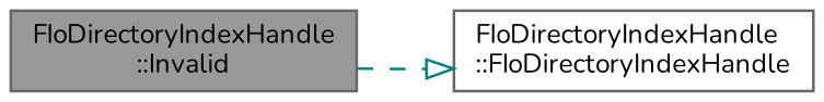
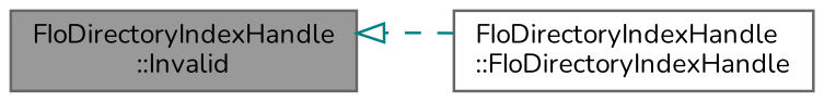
  digraph {
    rankdir=LR
    fontname=Nunito
    node [fontname=Nunito fontsize=10 shape=box style=filled]
    n1 [color=gray40 fillcolor=grey60 fontcolor=black height=0.2 label="FIoDirectoryIndexHandle\l::Invalid" width=0.4]
    n2 [color=grey40 fillcolor=white height=0.2 label="FIoDirectoryIndexHandle\l::FIoDirectoryIndexHandle" width=0.4]
-   n1 -> n2 [color=teal fontname=Nunito fontsize=10 labelfontname=Helvetica labelfontsize=10 style=dashed arrowhead=onormal]
+   n2 -> n1 [color=teal fontname=Nunito fontsize=10 labelfontname=Helvetica labelfontsize=10 style=dashed arrowhead=onormal]
  }
